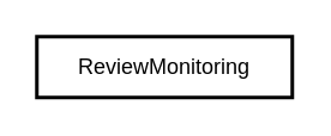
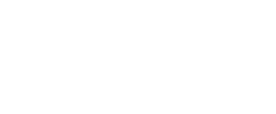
  <mxCell id="0" />
  <mxCell id="1" parent="0" />
- <mxCell id="2" value="ReviewMonitoring" style="whiteSpace=wrap;strokeWidth=2;" vertex="1" parent="1"><mxGeometry width="142" height="34" as="geometry" x="20" y="20" /></mxCell>
